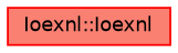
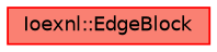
  digraph {
    rankdir=LR
-   n1 [color=red fillcolor=salmon fontname=Helvetica fontsize=10 height=0.2 label="Ioexnl::Ioexnl" shape=box style=filled width=0.4]
+   n1 [color=red fillcolor=salmon fontname=Helvetica fontsize=10 height=0.2 label="Ioexnl::EdgeBlock" shape=box style=filled width=0.4]
  }
